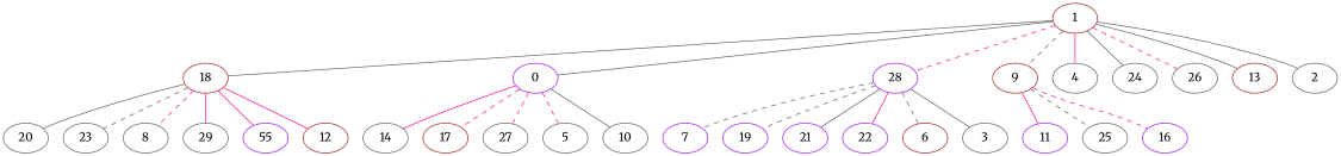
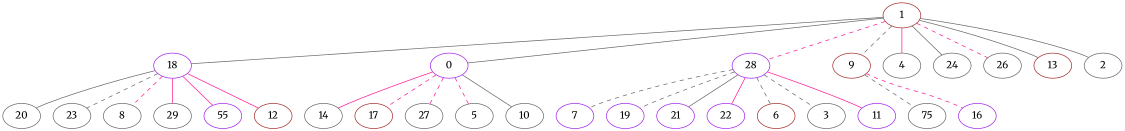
  strict graph {
    fontname=Merriweather
    node [color=gray40 fontname=Merriweather]
    edge [color=gray40 fontname=Merriweather style=solid]
    1 [color=brown]
-   18 [color=brown]
+   18 [color=purple]
    0 [color=purple]
    28 [color=purple]
    9 [color=brown]
    4
    24
    26
    13 [color=brown]
    2
    20
    23
    8
    29
    n15 [color=purple label=55]
    12 [color=brown]
    14
    17 [color=brown]
    27
    5
    10
    11 [color=purple]
    7 [color=purple]
    19 [color=purple]
    21 [color=purple]
    22 [color=purple]
    6 [color=brown]
    3
-   25
+   25 [label=75]
    16 [color=purple]
    1 -- 18
    1 -- 0
    1 -- 28 [color=deeppink style=dashed]
    1 -- 9 [style=dashed]
    1 -- 4 [color=deeppink]
    1 -- 24
    1 -- 26 [color=deeppink style=dashed]
    1 -- 13
    1 -- 2
    18 -- 20
    18 -- 23 [style=dashed]
    18 -- 8 [color=deeppink style=dashed]
    18 -- 29 [color=deeppink]
    18 -- n15 [color=deeppink]
    18 -- 12 [color=deeppink]
    0 -- 14 [color=deeppink]
    0 -- 17 [color=deeppink style=dashed]
    0 -- 27 [color=deeppink style=dashed]
    0 -- 5 [color=deeppink style=dashed]
    0 -- 10
-   9 -- 11 [color=deeppink]
+   28 -- 11 [color=deeppink]
    28 -- 7 [style=dashed]
    28 -- 19 [style=dashed]
    28 -- 21
    28 -- 22 [color=deeppink]
    28 -- 6 [style=dashed]
-   28 -- 3
+   28 -- 3 [style=dashed]
    9 -- 25 [style=dashed]
    9 -- 16 [color=deeppink style=dashed]
  }
